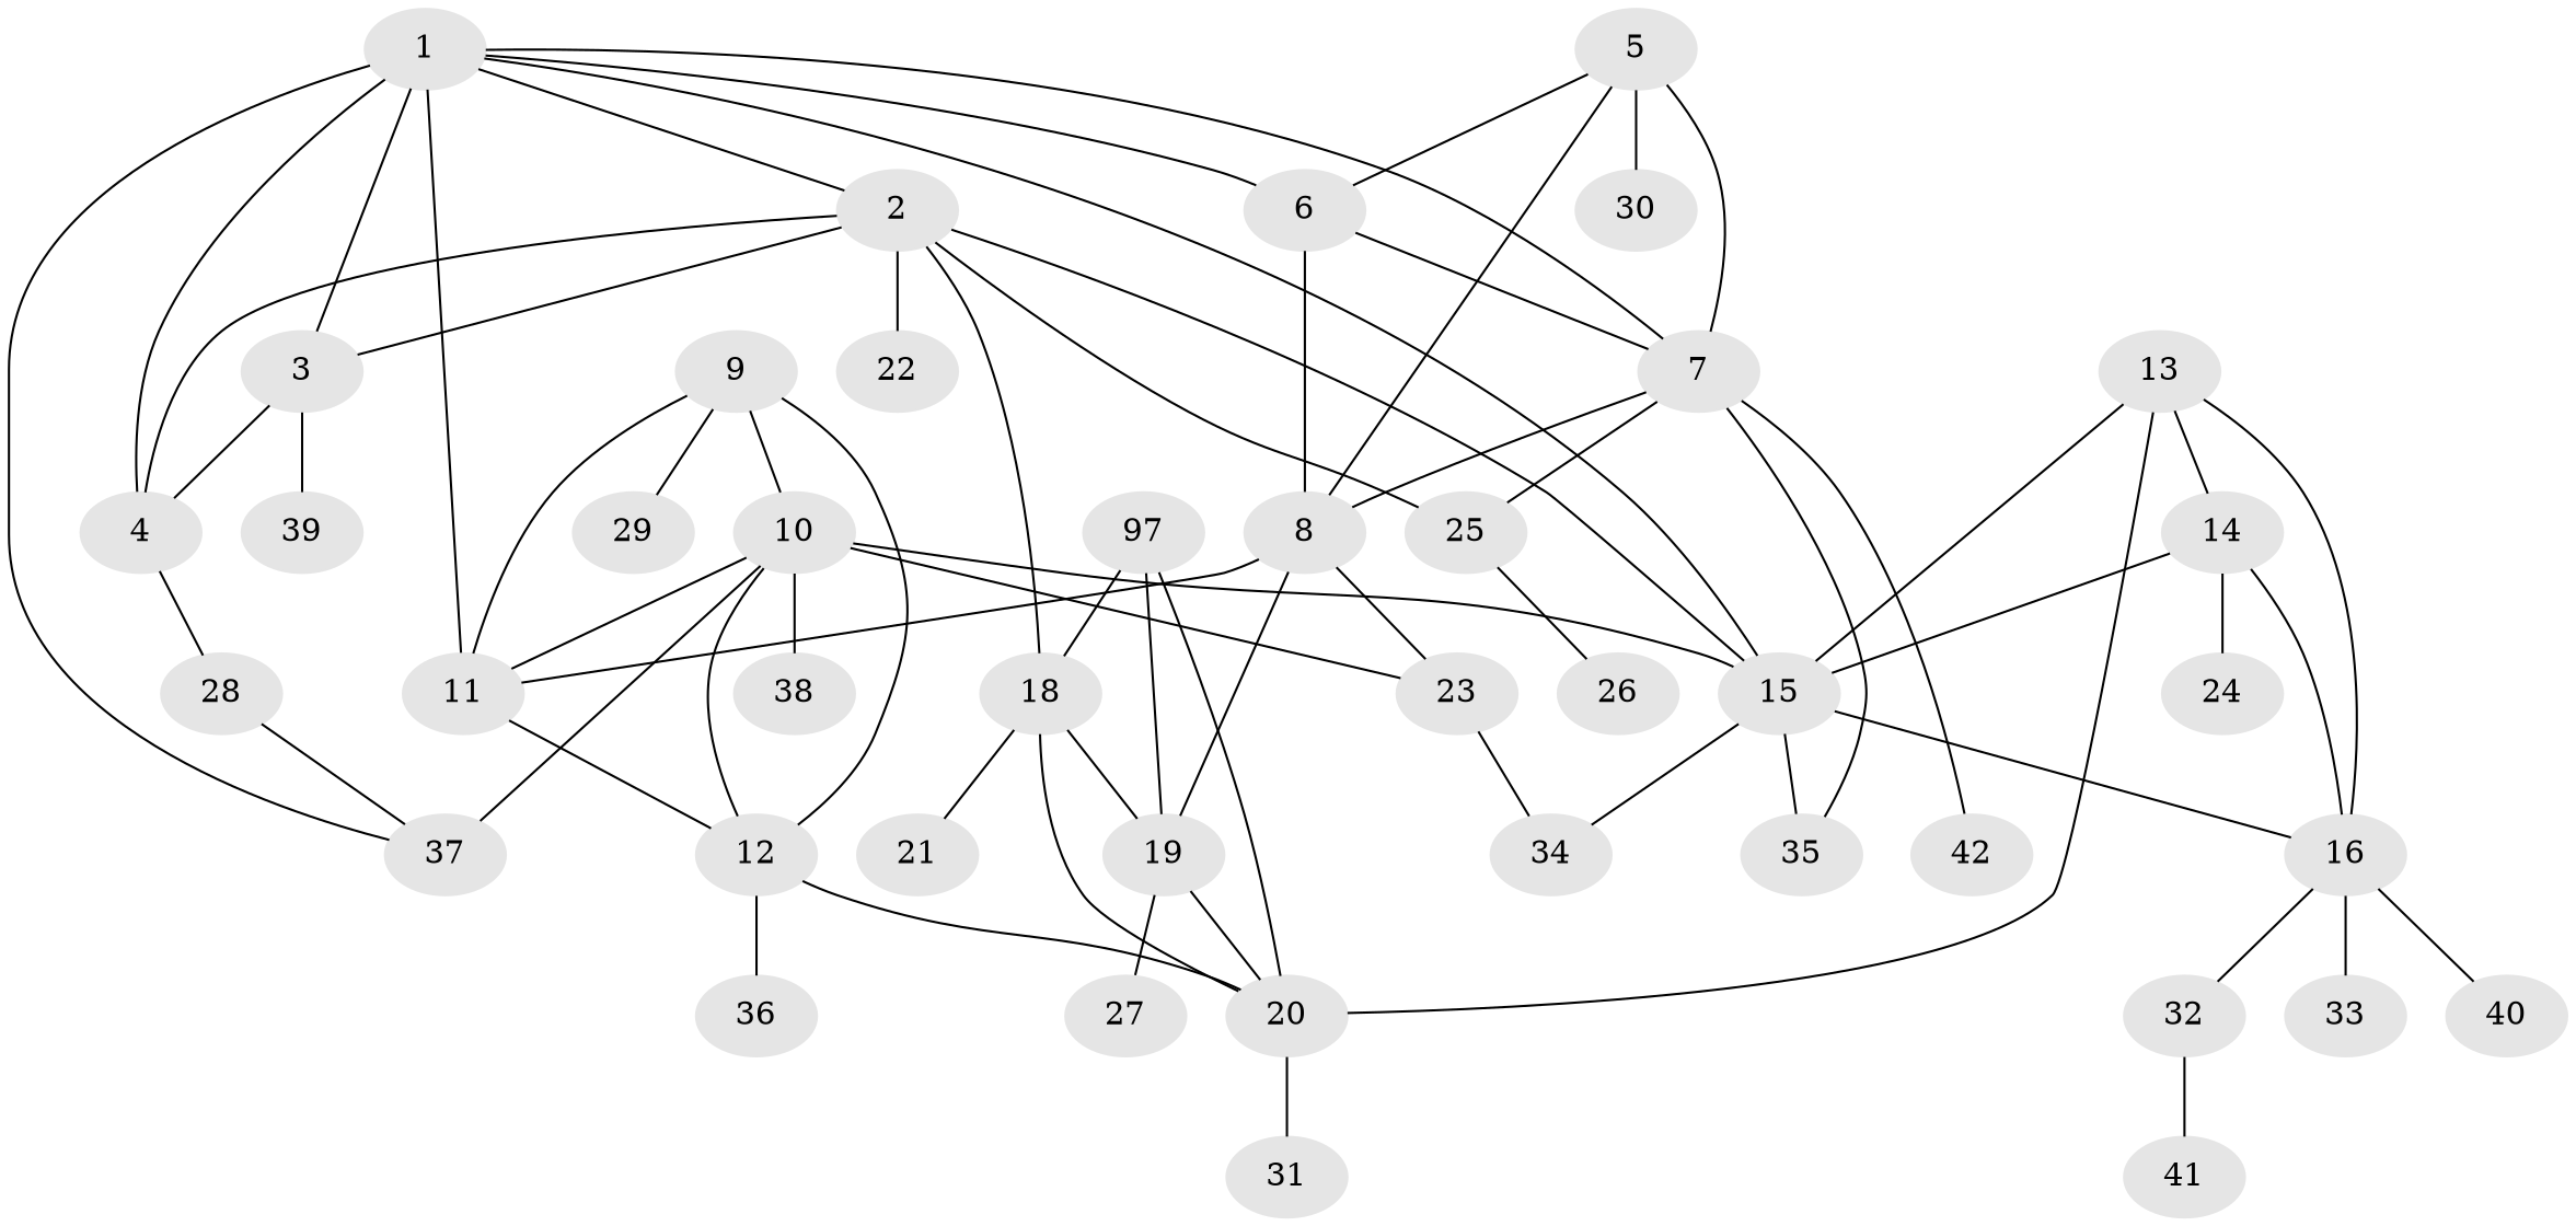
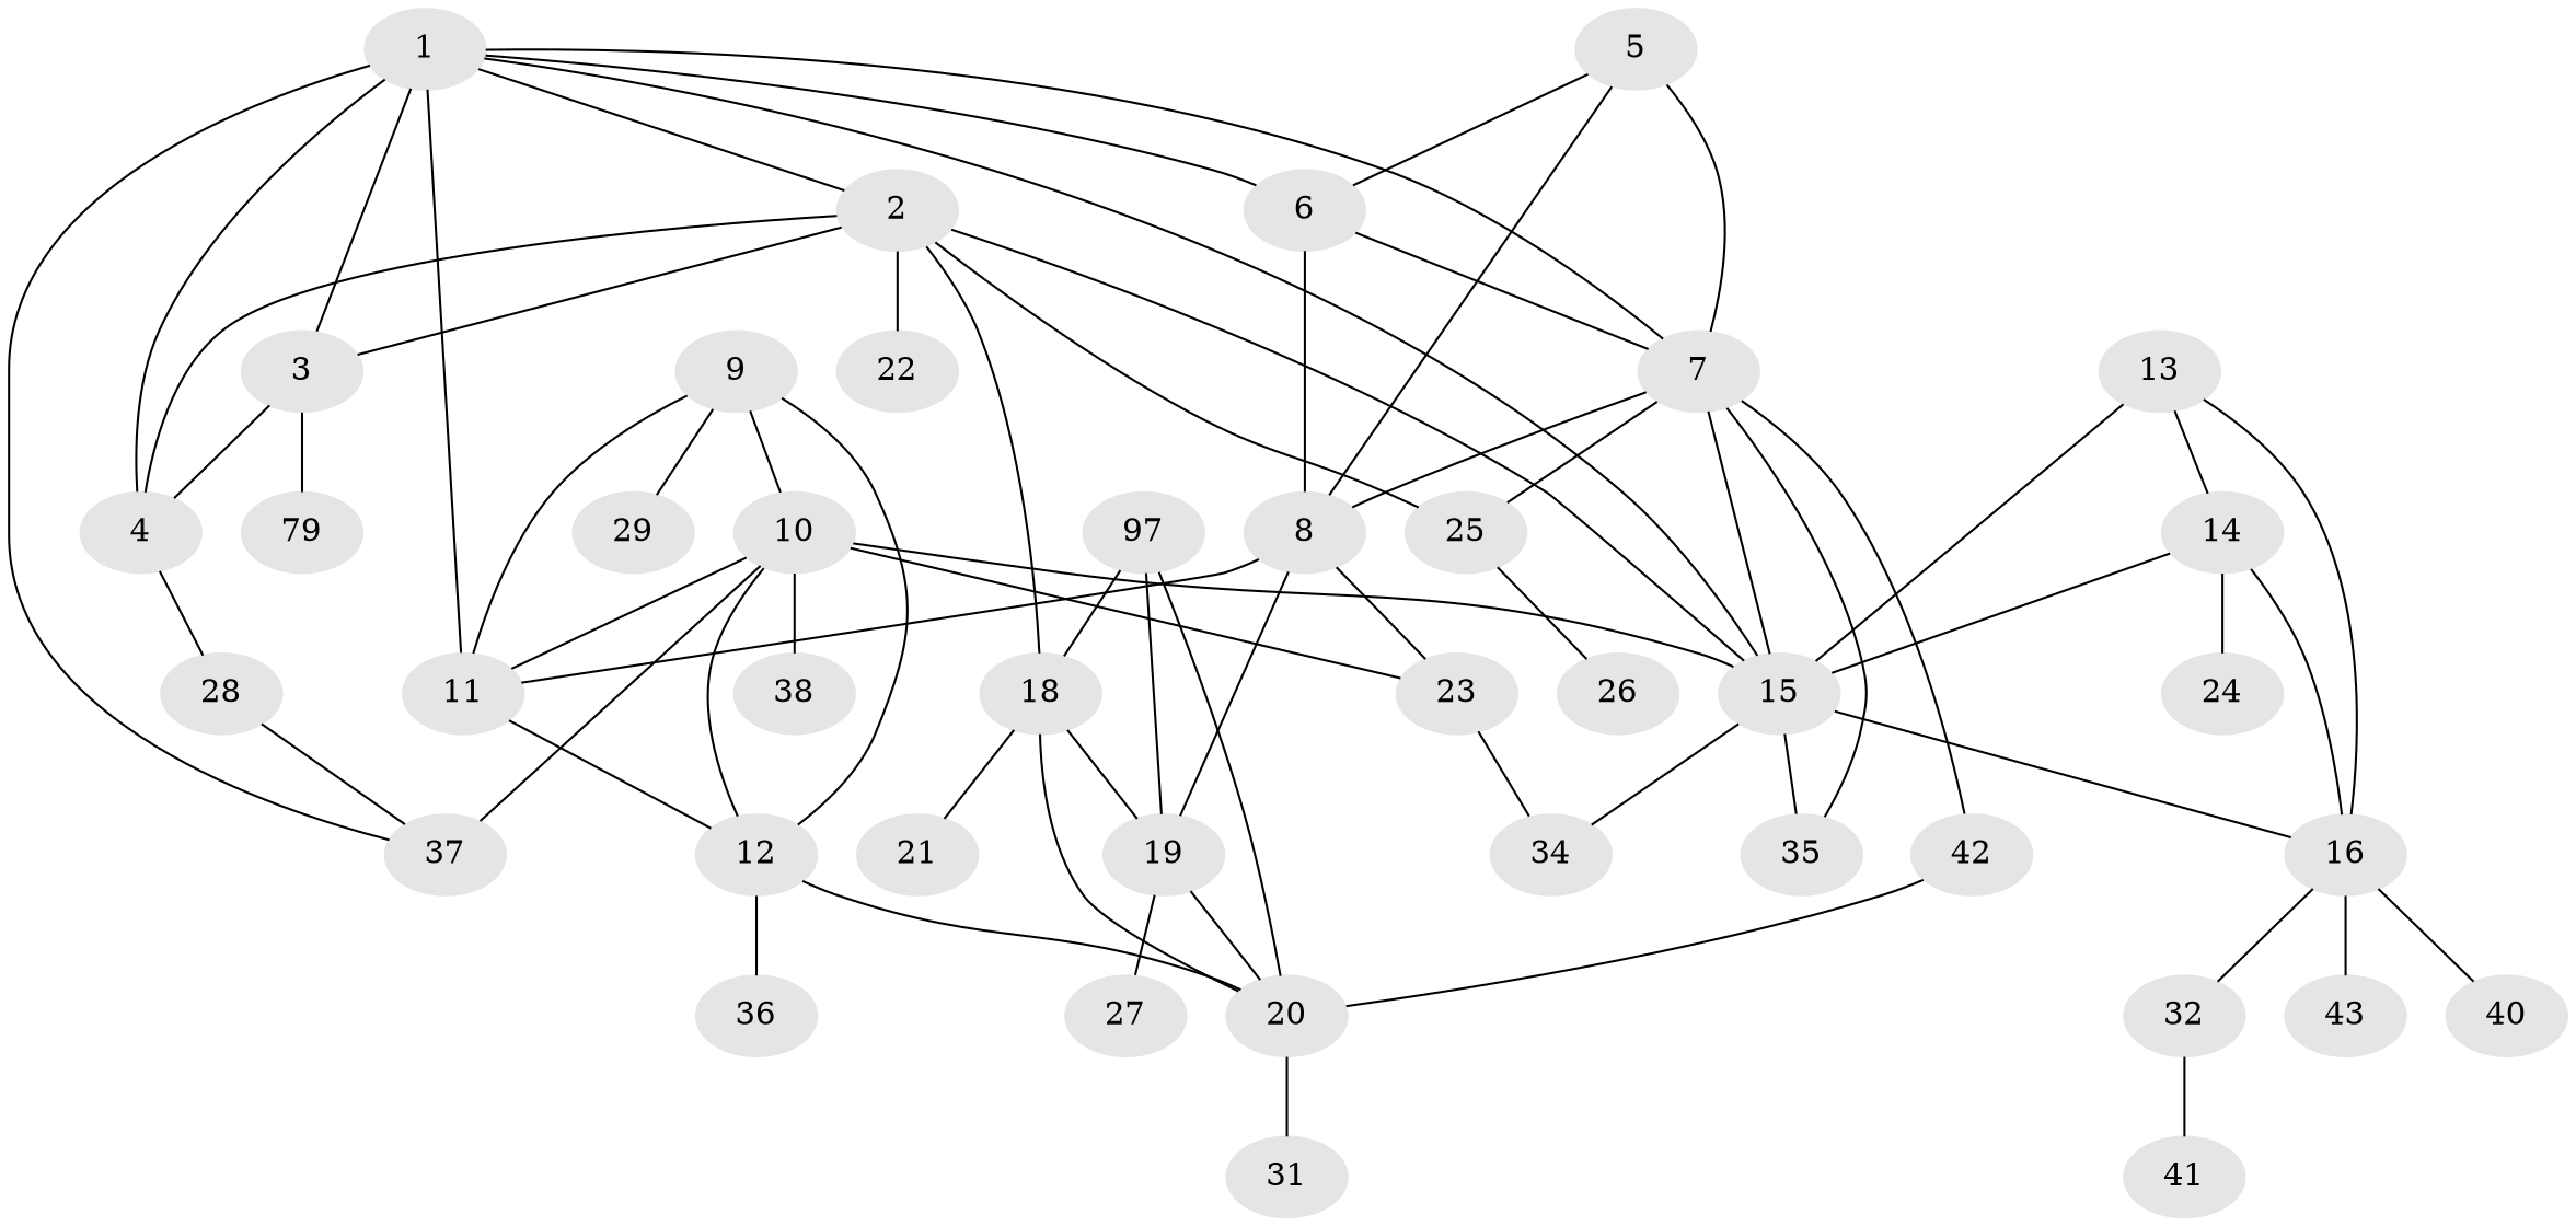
  graph {
    node [color=gray90 style=filled]
    edge [weight=1.0]
    1
    2
    3
    4
    6
    7
    11
    15
    37
    18
    22
    25
-   39
+   39 [label=79]
    28
    8
    35
    42
    12
    16
    34
    19
    20
    21
    26
    5
-   30
    23
    27
    9
    10
    29
    38
    36
    31
    13
    14
    24
    32
-   33
+   33 [label=43]
    40
    41
    n42 [label=97]
    1 -- 2
    1 -- 3
    1 -- 4
    1 -- 6
    1 -- 7
    1 -- 11 [weight=2.0]
    1 -- 15
    1 -- 37
    2 -- 3
    2 -- 4
    2 -- 15
    2 -- 18
    2 -- 22
    2 -- 25
    3 -- 4
    3 -- 39
    4 -- 28
    6 -- 7
    6 -- 8 [weight=5.0]
+   7 -- 15
    7 -- 25
    7 -- 8
    7 -- 35
    7 -- 42
    11 -- 12
    15 -- 35
    15 -- 16
    15 -- 34
    18 -- 19
    18 -- 20
    18 -- 21
    25 -- 26 [weight=3.0]
    28 -- 37
    8 -- 11
    8 -- 19
    8 -- 23
    12 -- 20
    12 -- 36
    16 -- 32
    16 -- 33
    16 -- 40
    19 -- 20
    19 -- 27
    20 -- 31
    5 -- 6
    5 -- 7
    5 -- 8
-   5 -- 30 [weight=2.0]
    23 -- 34
    9 -- 11
    9 -- 12 [weight=4.0]
    9 -- 10
    9 -- 29
    10 -- 11
    10 -- 15
    10 -- 37 [weight=2.0]
    10 -- 12
    10 -- 23
    10 -- 38
    13 -- 15
    13 -- 16
-   13 -- 20
+   42 -- 20
    13 -- 14
    14 -- 15
    14 -- 16
    14 -- 24
    32 -- 41
    n42 -- 18
    n42 -- 19
    n42 -- 20
  }
